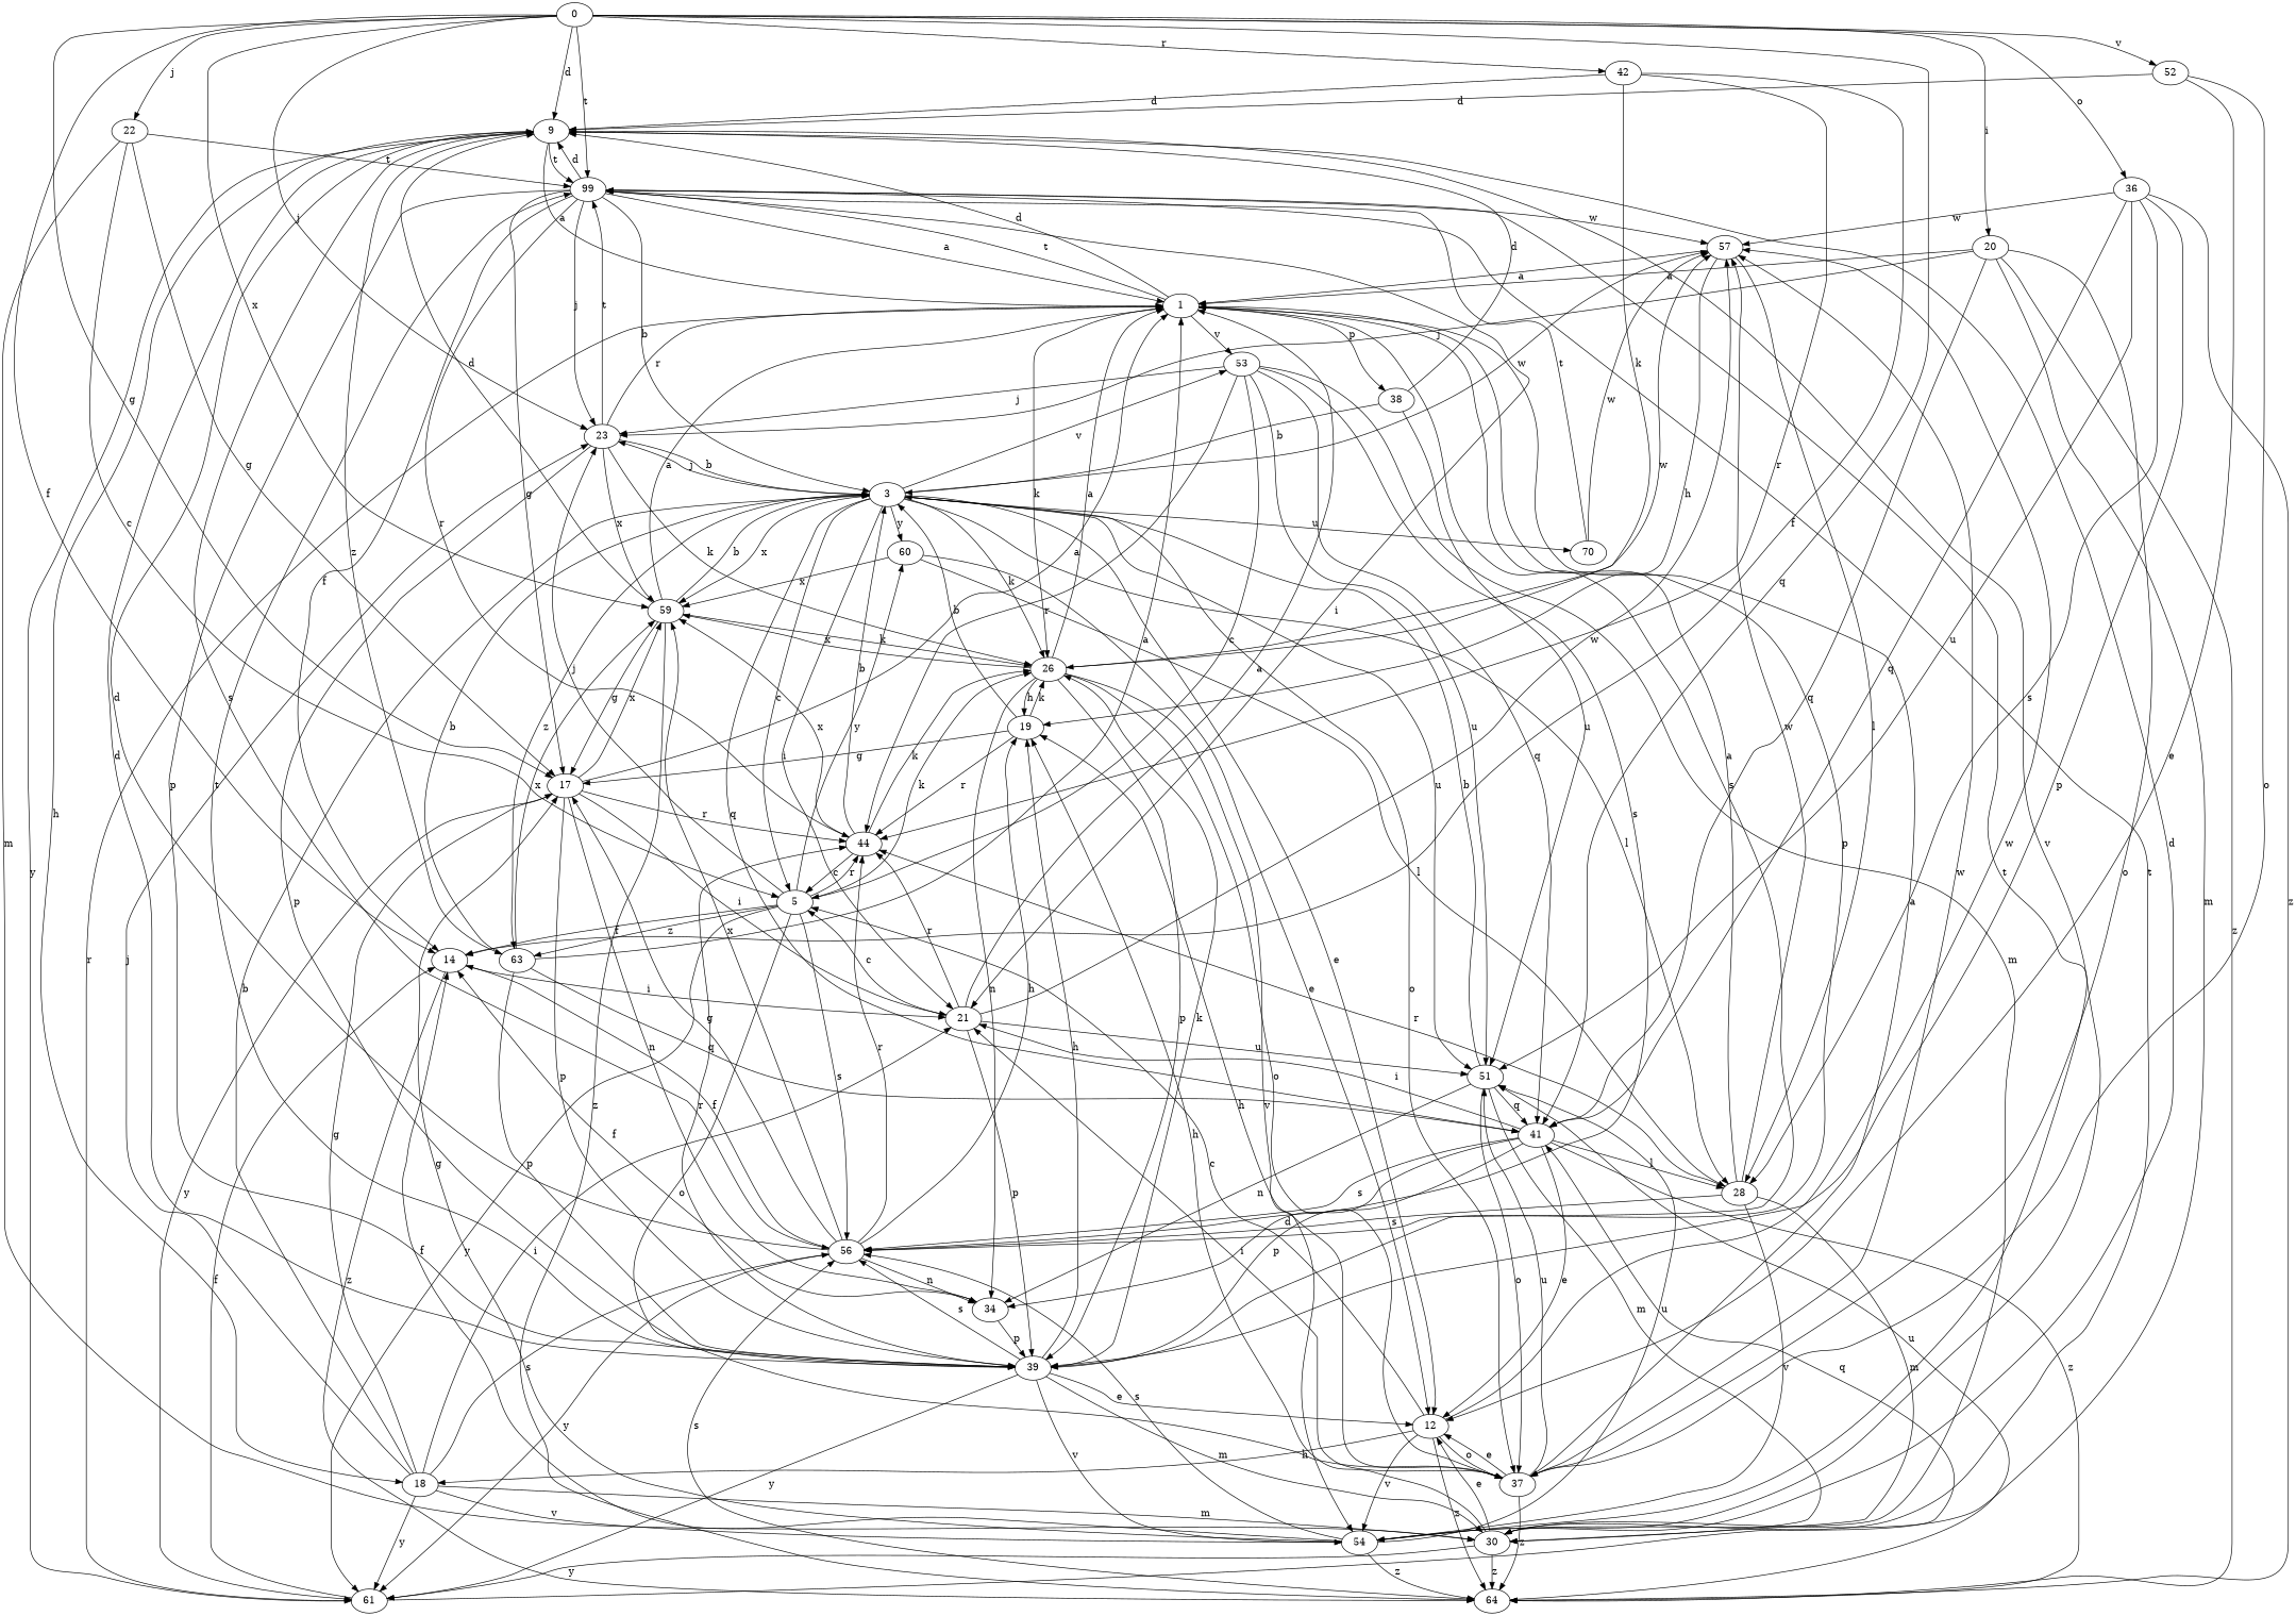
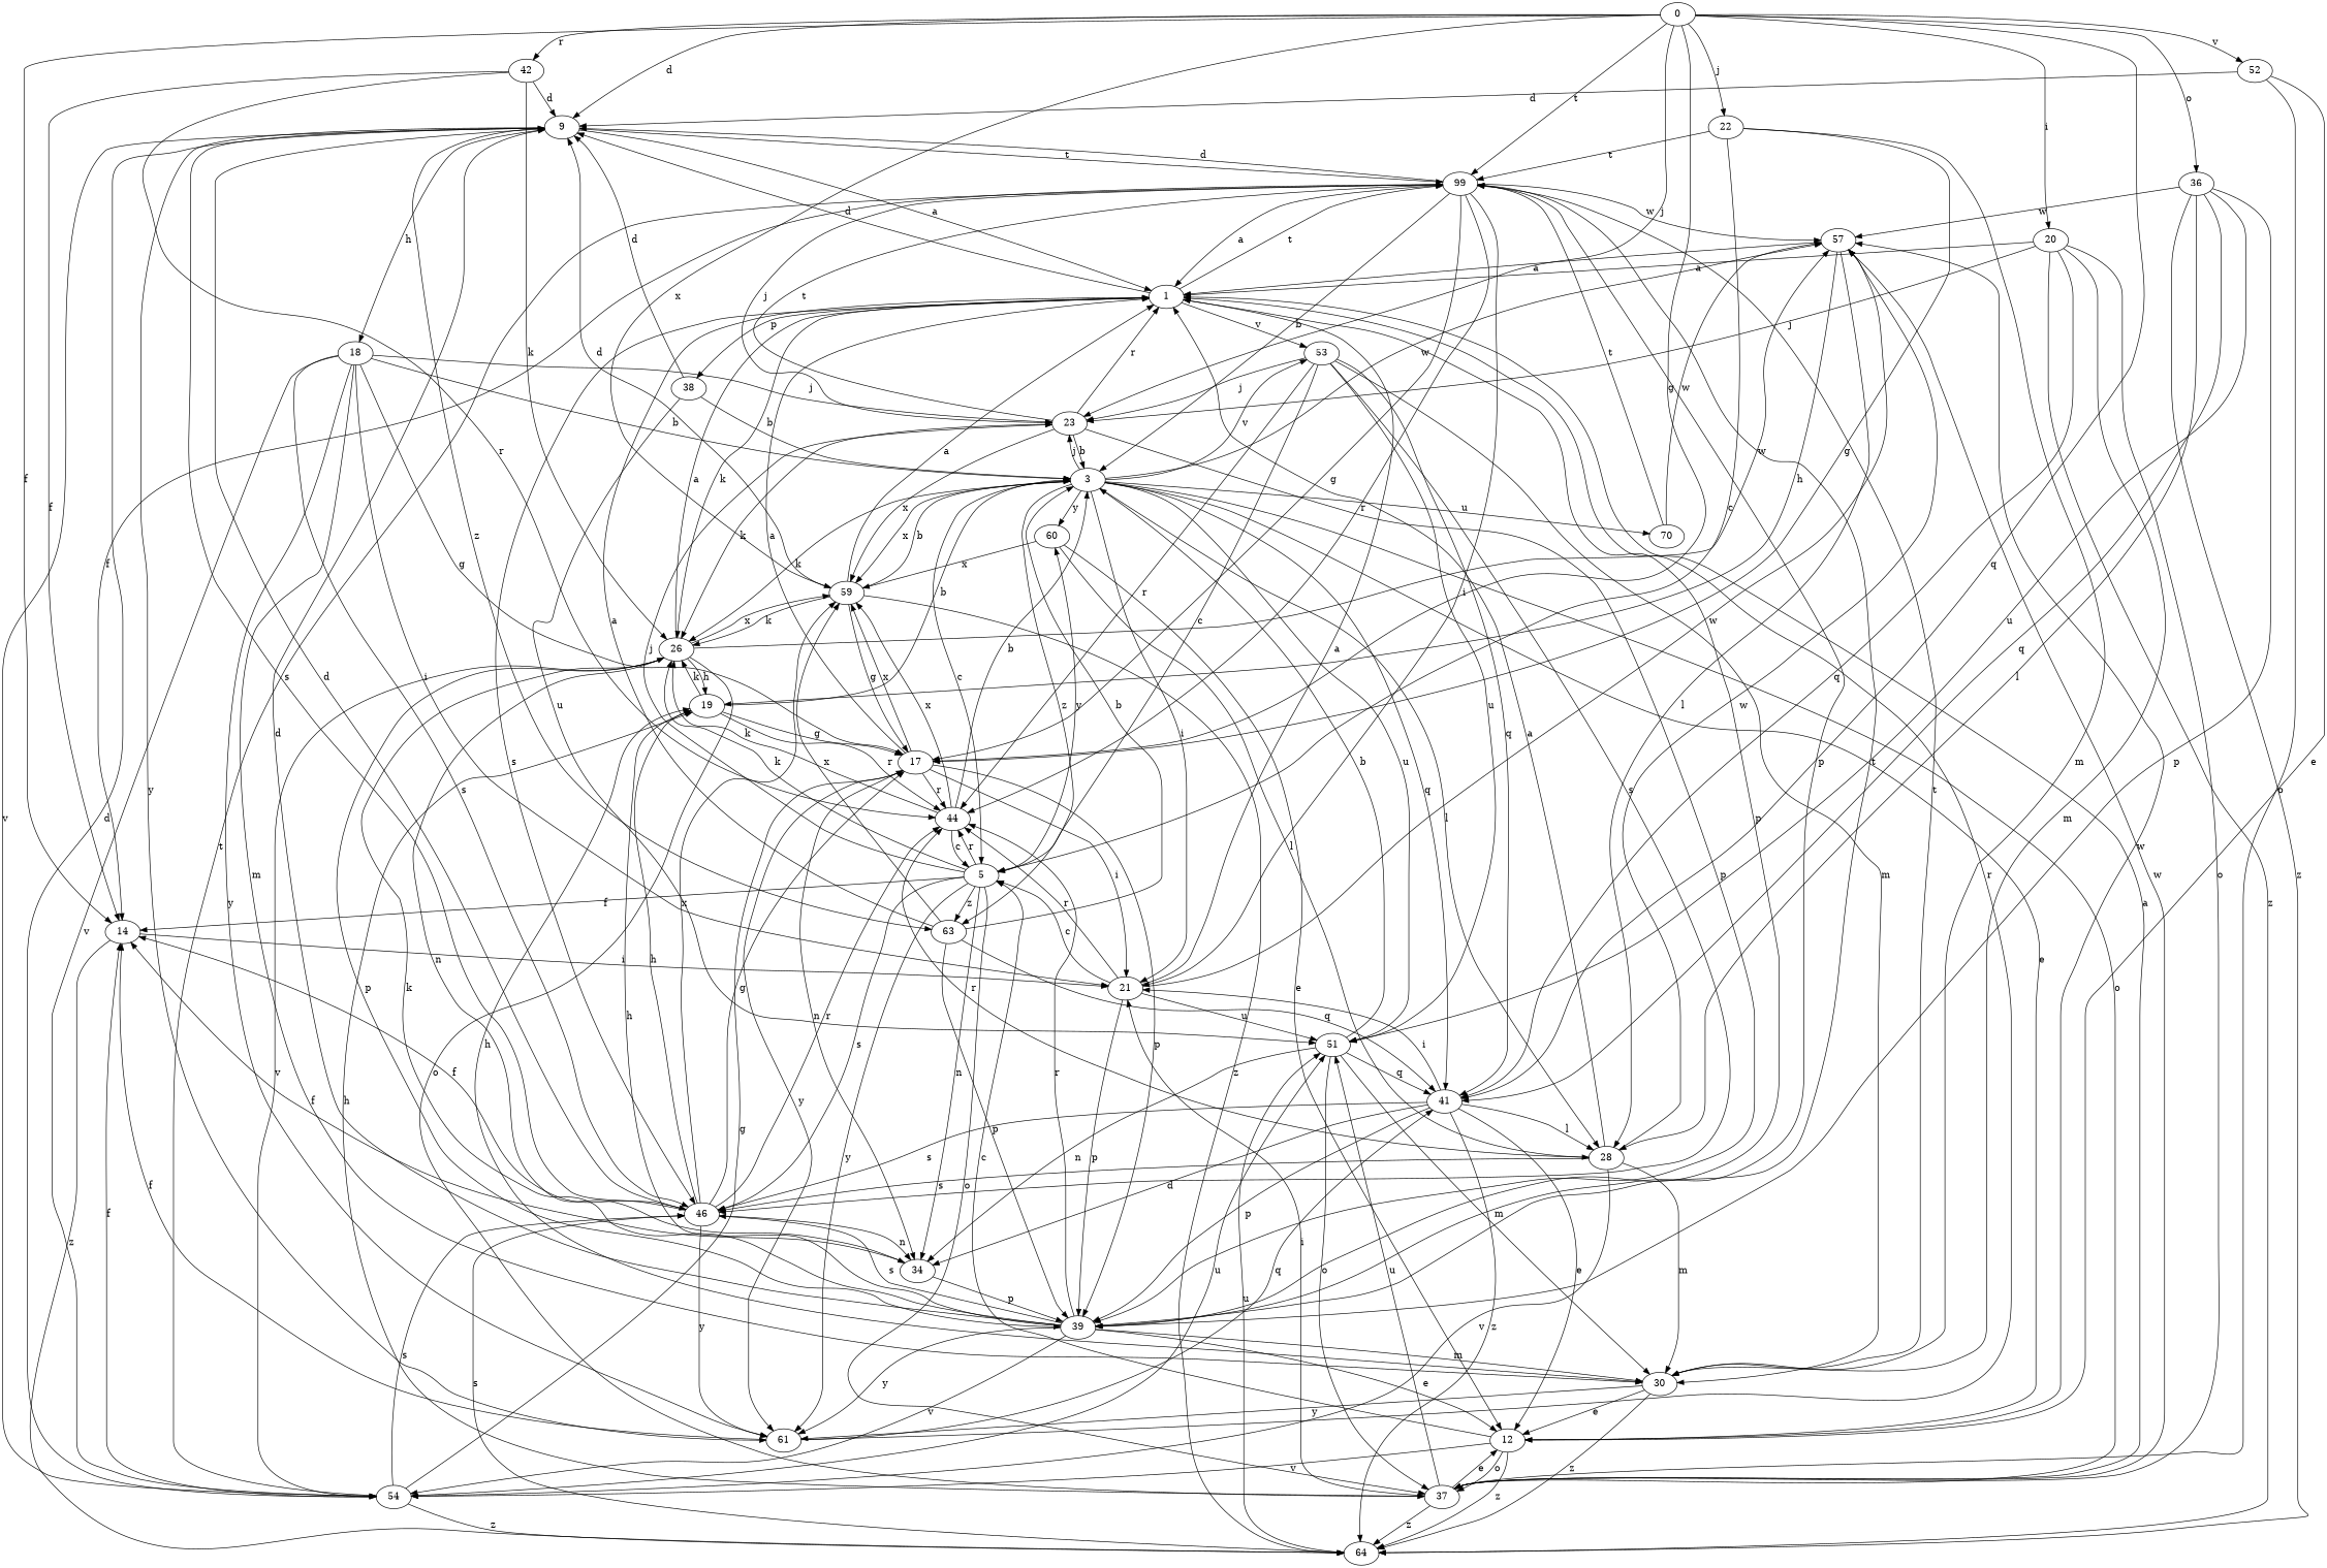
  strict digraph {
    0
    9
    14
    17
    20
    22
    23
    36
    41
    42
    n11 [label=99]
    52
    59
    1
-   46 [label=56]
+   46
    63
    61
    18
    54
    21
    64
    39
    34
    44
    37
    30
    n27 [label=5]
    26
    3
    28
    51
    57
    12
    38
    53
    19
    n37 [label=70]
    60
    0 -> 9 [label=d]
    0 -> 14 [label=f]
    0 -> 17 [label=g]
    0 -> 20 [label=i]
    0 -> 22 [label=j]
    0 -> 23 [label=j]
    0 -> 36 [label=o]
    0 -> 41 [label=q]
    0 -> 42 [label=r]
    0 -> n11 [label=t]
    0 -> 52 [label=v]
    0 -> 59 [label=x]
    9 -> n11 [label=t]
    9 -> 1 [label=a]
    9 -> 46 [label=s]
    9 -> 63 [label=z]
    9 -> 61 [label=y]
    9 -> 18 [label=h]
    9 -> 54 [label=v]
    14 -> 21 [label=i]
    14 -> 64 [label=z]
    17 -> 59 [label=x]
    17 -> 1 [label=a]
    17 -> 61 [label=y]
    17 -> 21 [label=i]
    17 -> 39 [label=p]
    17 -> 34 [label=n]
    17 -> 44 [label=r]
    20 -> 23 [label=j]
    20 -> 41 [label=q]
    20 -> 1 [label=a]
    20 -> 64 [label=z]
    20 -> 37 [label=o]
    20 -> 30 [label=m]
    22 -> 17 [label=g]
    22 -> n11 [label=t]
    22 -> 30 [label=m]
    22 -> n27 [label=c]
    23 -> n11 [label=t]
    23 -> 59 [label=x]
    23 -> 1 [label=r]
    23 -> 39 [label=p]
    23 -> 26 [label=k]
    23 -> 3 [label=b]
    36 -> 41 [label=q]
    36 -> 64 [label=z]
    36 -> 39 [label=p]
-   36 -> 28 [label=s]
+   36 -> 28 [label=l]
    36 -> 51 [label=u]
    36 -> 57 [label=w]
    41 -> 46 [label=s]
    41 -> 21 [label=i]
    41 -> 64 [label=z]
    41 -> 39 [label=p]
    41 -> 34 [label=d]
    41 -> 28 [label=l]
    41 -> 12 [label=e]
    42 -> 9 [label=d]
    42 -> 14 [label=f]
    42 -> 44 [label=r]
    42 -> 26 [label=k]
    n11 -> 9 [label=d]
    n11 -> 14 [label=f]
    n11 -> 17 [label=g]
    n11 -> 23 [label=j]
    n11 -> 1 [label=a]
    n11 -> 21 [label=i]
    n11 -> 39 [label=p]
    n11 -> 44 [label=r]
    n11 -> 3 [label=b]
    n11 -> 57 [label=w]
    52 -> 9 [label=d]
    52 -> 37 [label=o]
    52 -> 12 [label=e]
    59 -> 9 [label=d]
    59 -> 17 [label=g]
    59 -> 1 [label=a]
    59 -> 64 [label=z]
    59 -> 26 [label=k]
    59 -> 3 [label=b]
    1 -> 9 [label=d]
    1 -> n11 [label=t]
    1 -> 46 [label=s]
    1 -> 39 [label=p]
    1 -> 26 [label=k]
    1 -> 38 [label=p]
    1 -> 53 [label=v]
    46 -> 9 [label=d]
    46 -> 14 [label=f]
    46 -> 17 [label=g]
    46 -> 59 [label=x]
    46 -> 61 [label=y]
    46 -> 34 [label=n]
    46 -> 44 [label=r]
    46 -> 19 [label=h]
    63 -> 41 [label=q]
    63 -> 59 [label=x]
    63 -> 1 [label=a]
    63 -> 39 [label=p]
    63 -> 3 [label=b]
    61 -> 14 [label=f]
    61 -> 41 [label=q]
    61 -> 1 [label=r]
    18 -> 17 [label=g]
    18 -> 23 [label=j]
    18 -> 46 [label=s]
    18 -> 61 [label=y]
    18 -> 54 [label=v]
    18 -> 21 [label=i]
    18 -> 30 [label=m]
    18 -> 3 [label=b]
    54 -> 9 [label=d]
    54 -> 14 [label=f]
    54 -> 17 [label=g]
    54 -> n11 [label=t]
    54 -> 46 [label=s]
    54 -> 64 [label=z]
    54 -> 51 [label=u]
    21 -> 1 [label=a]
    21 -> 39 [label=p]
    21 -> 44 [label=r]
    21 -> n27 [label=c]
    21 -> 51 [label=u]
    21 -> 57 [label=w]
    64 -> 46 [label=s]
    64 -> 51 [label=u]
    39 -> 9 [label=d]
    39 -> n11 [label=t]
    39 -> 46 [label=s]
    39 -> 61 [label=y]
    39 -> 54 [label=v]
    39 -> 44 [label=r]
    39 -> 30 [label=m]
    39 -> 26 [label=k]
    39 -> 12 [label=e]
    39 -> 19 [label=h]
    34 -> 14 [label=f]
    34 -> 39 [label=p]
    44 -> 59 [label=x]
    44 -> n27 [label=c]
    44 -> 26 [label=k]
    44 -> 3 [label=b]
    37 -> 1 [label=a]
    37 -> 21 [label=i]
    37 -> 64 [label=z]
    37 -> 51 [label=u]
    37 -> 57 [label=w]
    37 -> 12 [label=e]
    37 -> 19 [label=h]
    30 -> n11 [label=t]
    30 -> 61 [label=y]
    30 -> 64 [label=z]
    30 -> 12 [label=e]
    30 -> 19 [label=h]
    n27 -> 14 [label=f]
    n27 -> 23 [label=j]
    n27 -> 46 [label=s]
    n27 -> 63 [label=z]
    n27 -> 61 [label=y]
+   n27 -> 34 [label=n]
    n27 -> 44 [label=r]
    n27 -> 37 [label=o]
    n27 -> 26 [label=k]
    n27 -> 60 [label=y]
    26 -> 59 [label=x]
    26 -> 1 [label=a]
    26 -> 54 [label=v]
    26 -> 39 [label=p]
    26 -> 34 [label=n]
    26 -> 37 [label=o]
    26 -> 57 [label=w]
    26 -> 19 [label=h]
    3 -> 23 [label=j]
    3 -> 41 [label=q]
    3 -> 59 [label=x]
    3 -> 63 [label=z]
    3 -> 21 [label=i]
    3 -> 37 [label=o]
    3 -> n27 [label=c]
    3 -> 26 [label=k]
    3 -> 28 [label=l]
    3 -> 51 [label=u]
    3 -> 57 [label=w]
    3 -> 12 [label=e]
    3 -> 53 [label=v]
    3 -> n37 [label=u]
    3 -> 60 [label=y]
    28 -> 1 [label=a]
    28 -> 46 [label=s]
    28 -> 54 [label=v]
    28 -> 44 [label=r]
    28 -> 30 [label=m]
    28 -> 57 [label=w]
    51 -> 41 [label=q]
    51 -> 34 [label=n]
    51 -> 37 [label=o]
    51 -> 30 [label=m]
    51 -> 3 [label=b]
    57 -> 1 [label=a]
    57 -> 28 [label=l]
    57 -> 19 [label=h]
-   12 -> 18 [label=h]
    12 -> 54 [label=v]
    12 -> 64 [label=z]
    12 -> 37 [label=o]
    12 -> n27 [label=c]
    12 -> 57 [label=w]
    38 -> 9 [label=d]
    38 -> 3 [label=b]
    38 -> 51 [label=u]
    53 -> 23 [label=j]
    53 -> 41 [label=q]
    53 -> 46 [label=s]
    53 -> 44 [label=r]
    53 -> 30 [label=m]
    53 -> n27 [label=c]
    53 -> 51 [label=u]
    19 -> 17 [label=g]
    19 -> 44 [label=r]
    19 -> 26 [label=k]
    19 -> 3 [label=b]
    n37 -> n11 [label=t]
    n37 -> 57 [label=w]
    60 -> 59 [label=x]
    60 -> 28 [label=l]
    60 -> 12 [label=e]
  }
